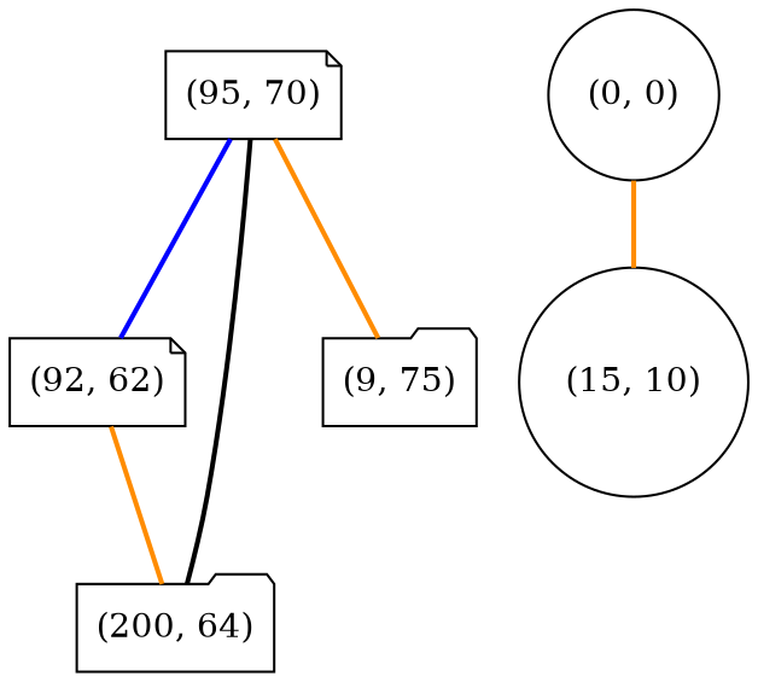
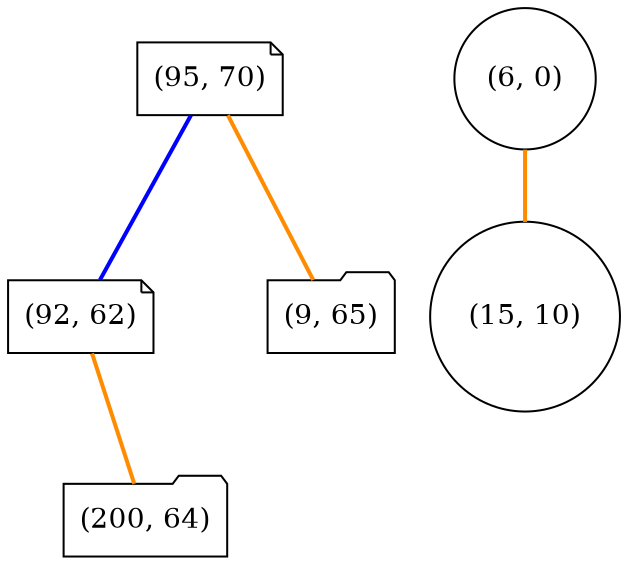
  graph {
    node [shape=note]
    edge [color=darkorange style=bold weight=1]
    "(95, 70)"
    "(92, 62)"
    "(200, 64)" [shape=folder]
-   "(9, 75)" [shape=folder]
-   "(0, 0)" [shape=circle]
+   "(9, 75)" [shape=folder label="(9, 65)"]
+   "(0, 0)" [shape=circle label="(6, 0)"]
    "(15, 10)" [shape=circle]
    "(95, 70)" -- "(92, 62)" [color=blue]
-   "(95, 70)" -- "(200, 64)" [color=black]
    "(95, 70)" -- "(9, 75)"
    "(92, 62)" -- "(200, 64)"
    "(0, 0)" -- "(15, 10)" [weight=4]
  }
